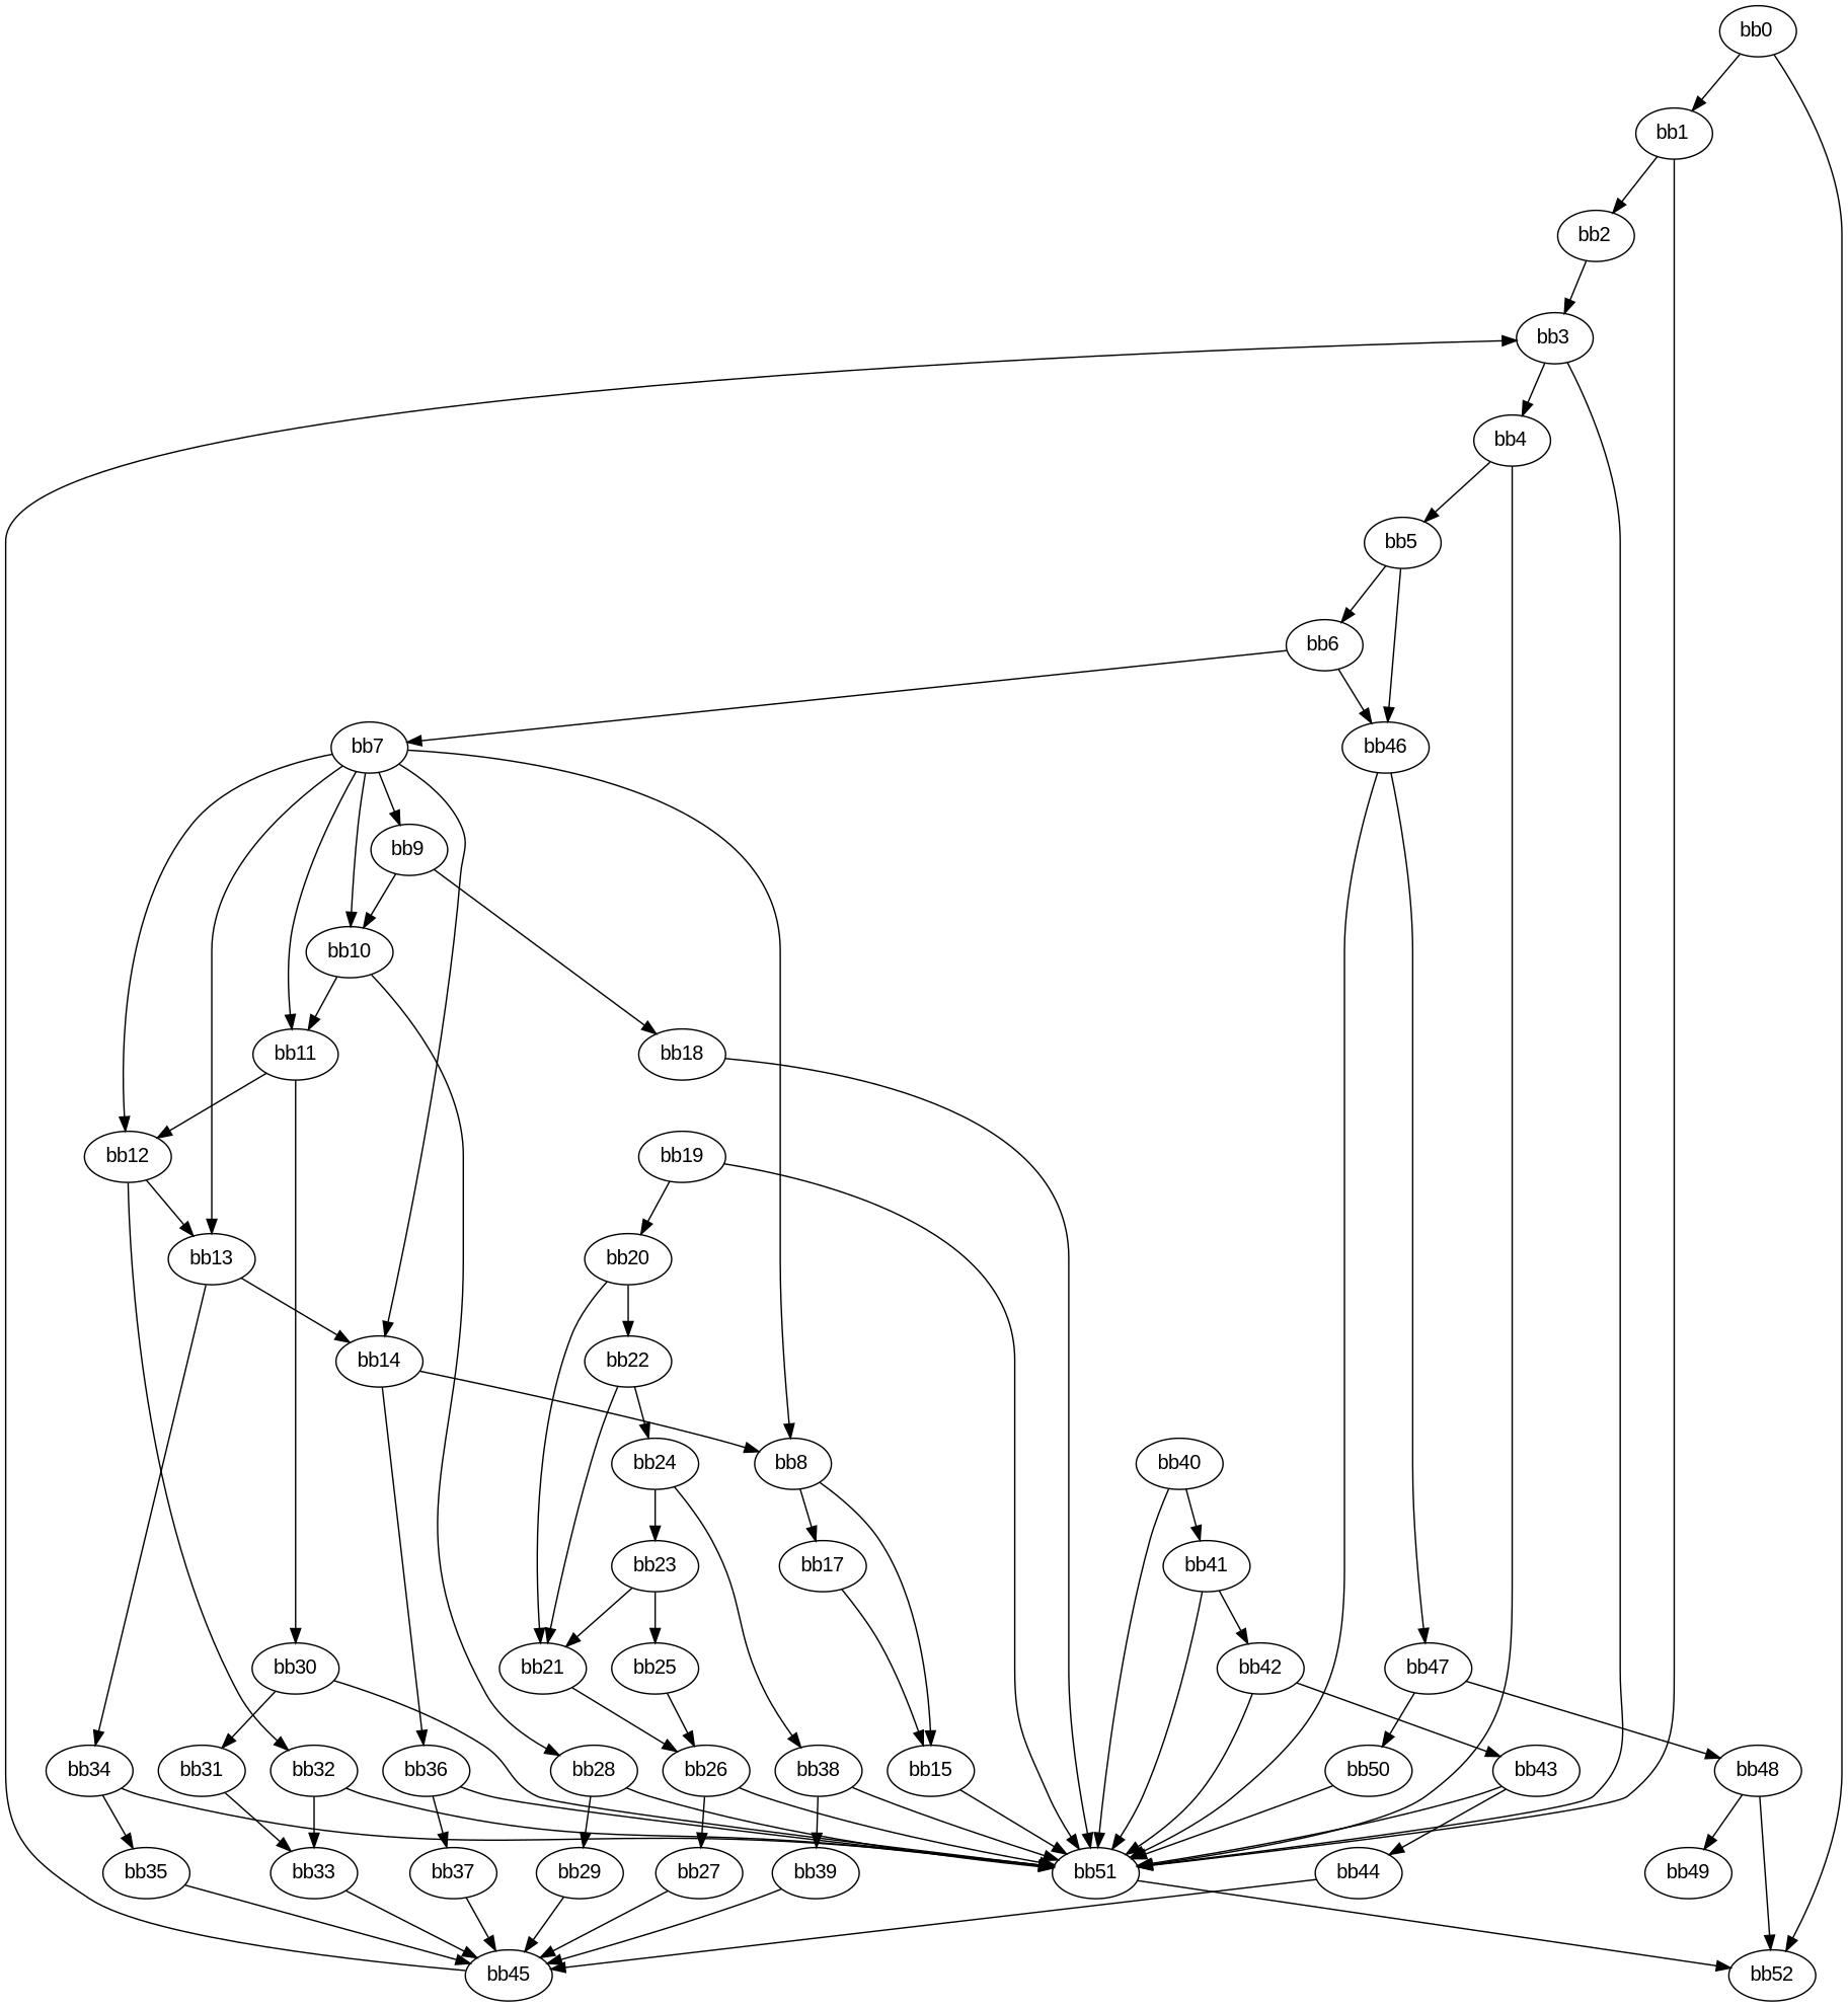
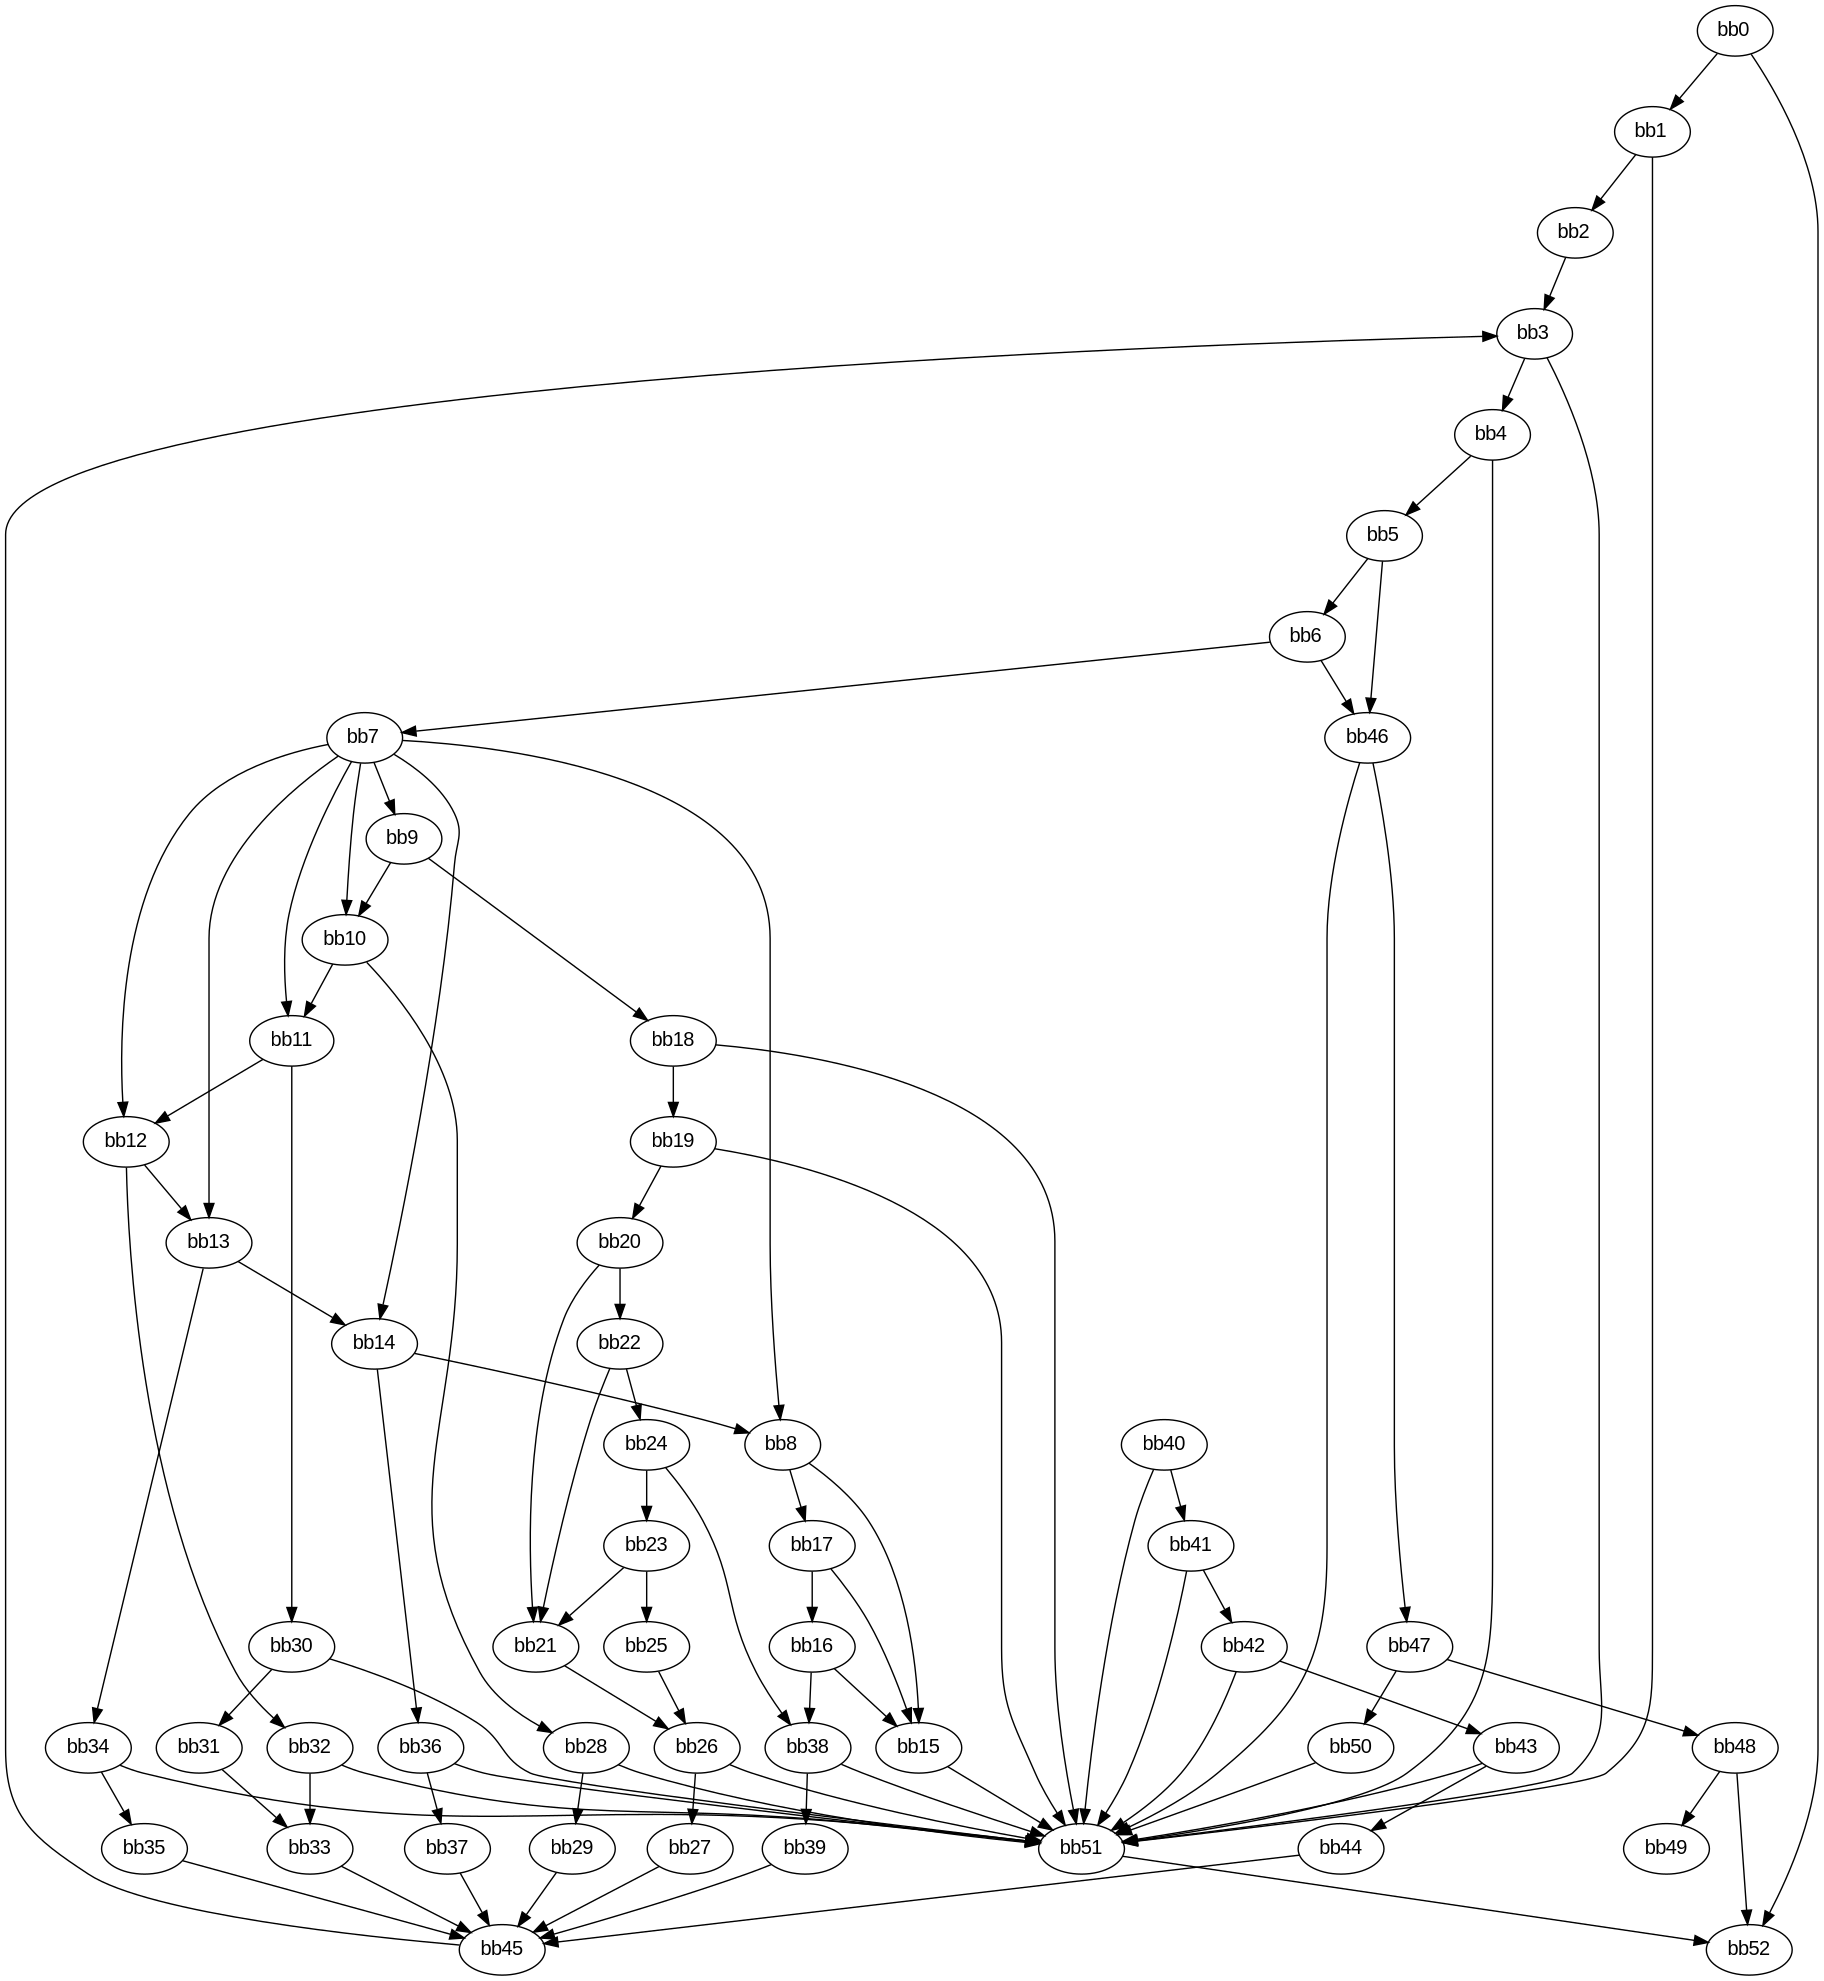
  digraph {
    fontname="Liberation Sans"
    node [fontname="Liberation Sans"]
    edge [fontname="Liberation Sans"]
    n1 [label="bb0\l"]
    n2 [label="bb1\l"]
    n3 [label="bb52\l"]
    n4 [label="bb2\l"]
    n5 [label="bb51\l"]
    n6 [label="bb3\l"]
    n7 [label="bb4\l"]
    n8 [label="bb5\l"]
    n9 [label="bb6\l"]
    n10 [label="bb46\l"]
    n11 [label="bb7\l"]
    n12 [label="bb47\l"]
    n13 [label="bb8\l"]
    n14 [label="bb9\l"]
    n15 [label="bb10\l"]
    n16 [label="bb11\l"]
    n17 [label="bb12\l"]
    n18 [label="bb13\l"]
    n19 [label="bb14\l"]
    n20 [label="bb15\l"]
    n21 [label="bb17\l"]
    n22 [label="bb18\l"]
    n23 [label="bb28\l"]
    n24 [label="bb30\l"]
    n25 [label="bb32\l"]
    n26 [label="bb34\l"]
    n27 [label="bb36\l"]
+   n28 [label="bb16\l"]
    n29 [label="bb19\l"]
    n30 [label="bb29\l"]
    n31 [label="bb31\l"]
    n32 [label="bb33\l"]
    n33 [label="bb35\l"]
    n34 [label="bb37\l"]
    n35 [label="bb40\l"]
    n36 [label="bb41\l"]
    n37 [label="bb38\l"]
    n38 [label="bb39\l"]
    n39 [label="bb20\l"]
    n40 [label="bb21\l"]
    n41 [label="bb22\l"]
    n42 [label="bb26\l"]
    n43 [label="bb24\l"]
    n44 [label="bb27\l"]
    n45 [label="bb23\l"]
    n46 [label="bb25\l"]
    n47 [label="bb45\l"]
    n48 [label="bb42\l"]
    n49 [label="bb43\l"]
    n50 [label="bb44\l"]
    n51 [label="bb48\l"]
    n52 [label="bb50\l"]
    n53 [label="bb49\l"]
    n1 -> n2
    n1 -> n3
    n2 -> n4
    n2 -> n5
    n4 -> n6
    n5 -> n3
    n6 -> n5
    n6 -> n7
    n7 -> n5
    n7 -> n8
    n8 -> n9
    n8 -> n10
    n9 -> n10
    n9 -> n11
    n10 -> n5
    n10 -> n12
    n11 -> n13
    n11 -> n14
    n11 -> n15
    n11 -> n16
    n11 -> n17
    n11 -> n18
    n11 -> n19
    n12 -> n51
    n12 -> n52
    n13 -> n20
    n13 -> n21
    n14 -> n15
    n14 -> n22
    n15 -> n16
    n15 -> n23
    n16 -> n17
    n16 -> n24
    n17 -> n18
    n17 -> n25
    n18 -> n19
    n18 -> n26
    n19 -> n13
    n19 -> n27
    n20 -> n5
    n21 -> n20
+   n21 -> n28
    n22 -> n5
+   n22 -> n29
    n23 -> n5
    n23 -> n30
    n24 -> n5
    n24 -> n31
    n25 -> n5
    n25 -> n32
    n26 -> n5
    n26 -> n33
    n27 -> n5
    n27 -> n34
+   n28 -> n20
+   n28 -> n37
    n29 -> n5
    n29 -> n39
    n30 -> n47
    n31 -> n32
    n32 -> n47
    n33 -> n47
    n34 -> n47
    n35 -> n5
    n35 -> n36
    n36 -> n5
    n36 -> n48
    n37 -> n5
    n37 -> n38
    n38 -> n47
    n39 -> n40
    n39 -> n41
    n40 -> n42
    n41 -> n40
    n41 -> n43
    n42 -> n5
    n42 -> n44
    n43 -> n37
    n43 -> n45
    n44 -> n47
    n45 -> n40
    n45 -> n46
    n46 -> n42
    n47 -> n6
    n48 -> n5
    n48 -> n49
    n49 -> n5
    n49 -> n50
    n50 -> n47
    n51 -> n3
    n51 -> n53
    n52 -> n5
  }
